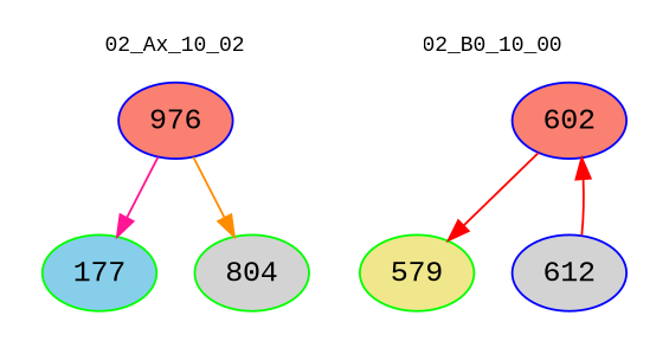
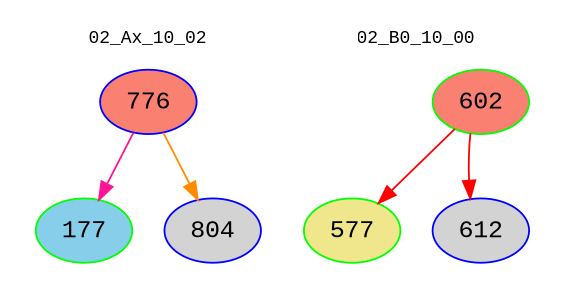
  digraph {
    fontname="Liberation Mono"
    node [color=blue fillcolor=salmon fontname="Liberation Mono" style=filled]
    edge [color=red fontname="Liberation Mono"]
-   n1 [label=976]
+   n1 [label=776]
    n2 [color=green fillcolor=skyblue label=177]
-   n3 [color=green fillcolor=lightgrey label=804]
-   n4 [label=602]
-   n5 [color=green fillcolor=khaki label=579]
+   n3 [fillcolor=lightgrey label=804]
+   n4 [color=green label=602]
+   n5 [color=green fillcolor=khaki label=577]
    n6 [fillcolor=lightgrey label=612]
    subgraph cluster_1 {
      color=white
      fontsize=10
      label="02_Ax_10_02"
      n1
      n2
      n3
    }
    subgraph cluster_2 {
      color=white
      fontsize=10
      label="02_B0_10_00"
      n4
      n5
      n6
    }
    n1 -> n2 [color=deeppink]
    n1 -> n3 [color=darkorange]
    n4 -> n5
-   n6 -> n4
+   n4 -> n6
  }
